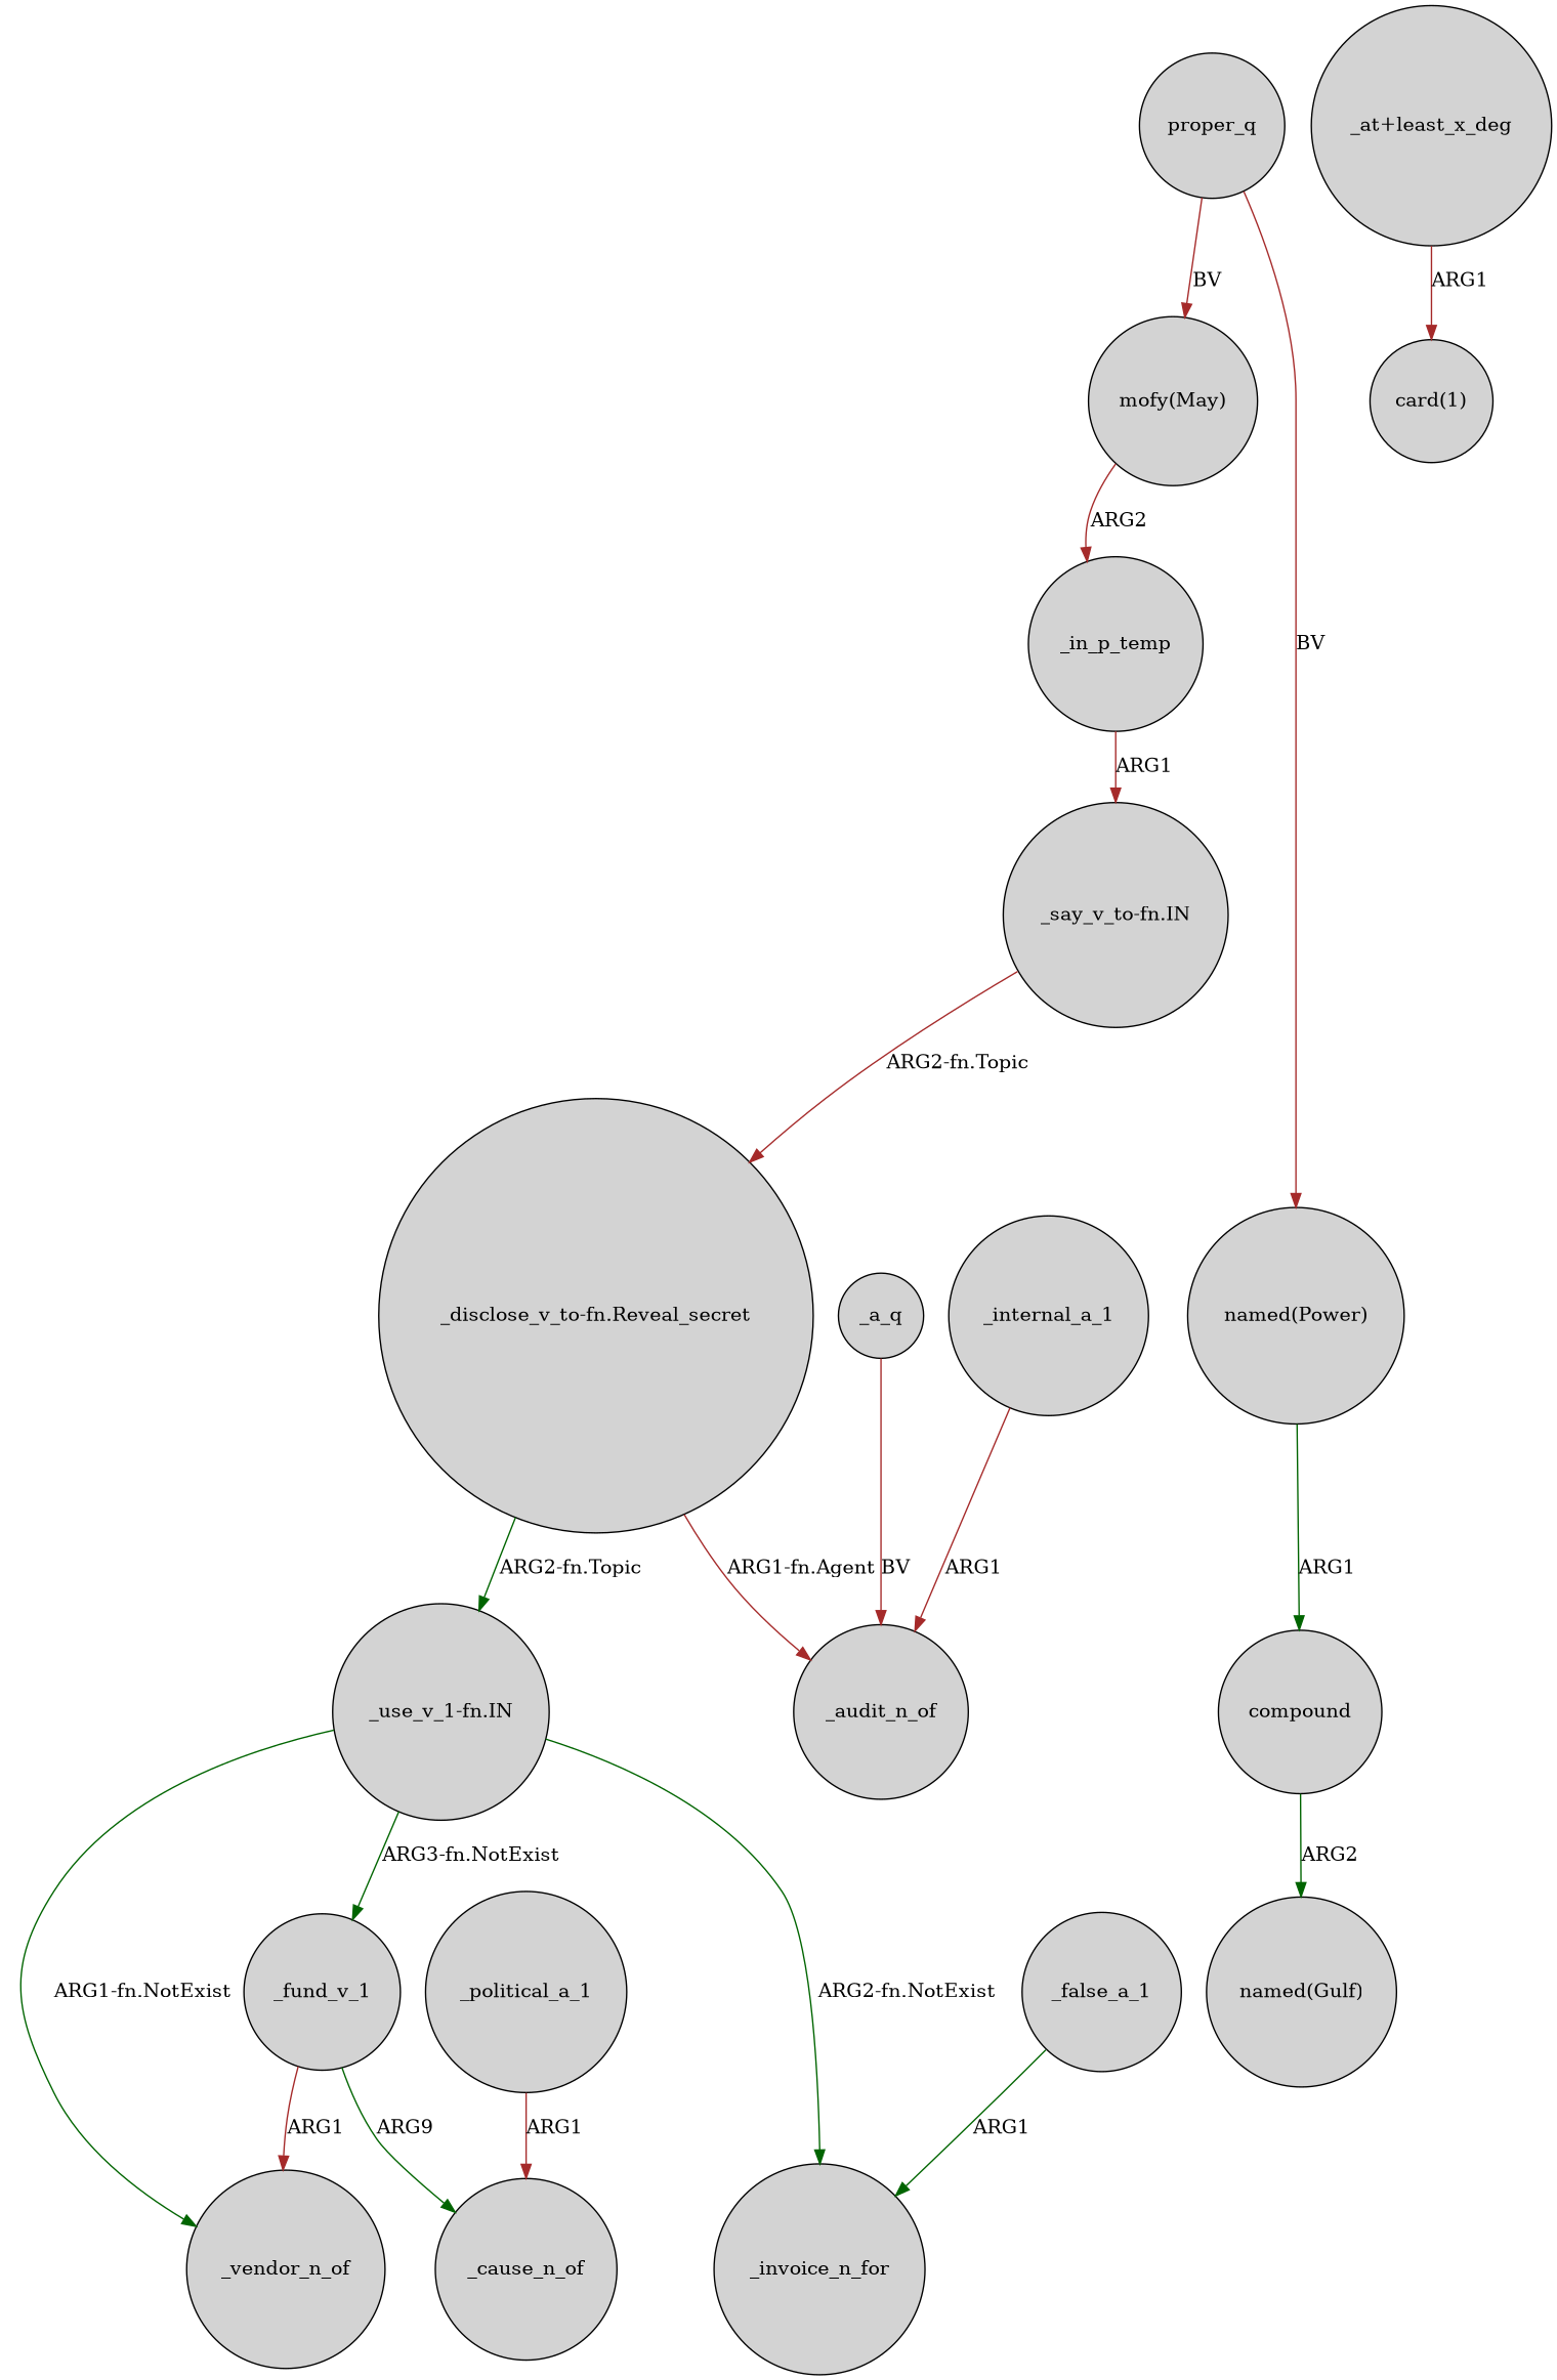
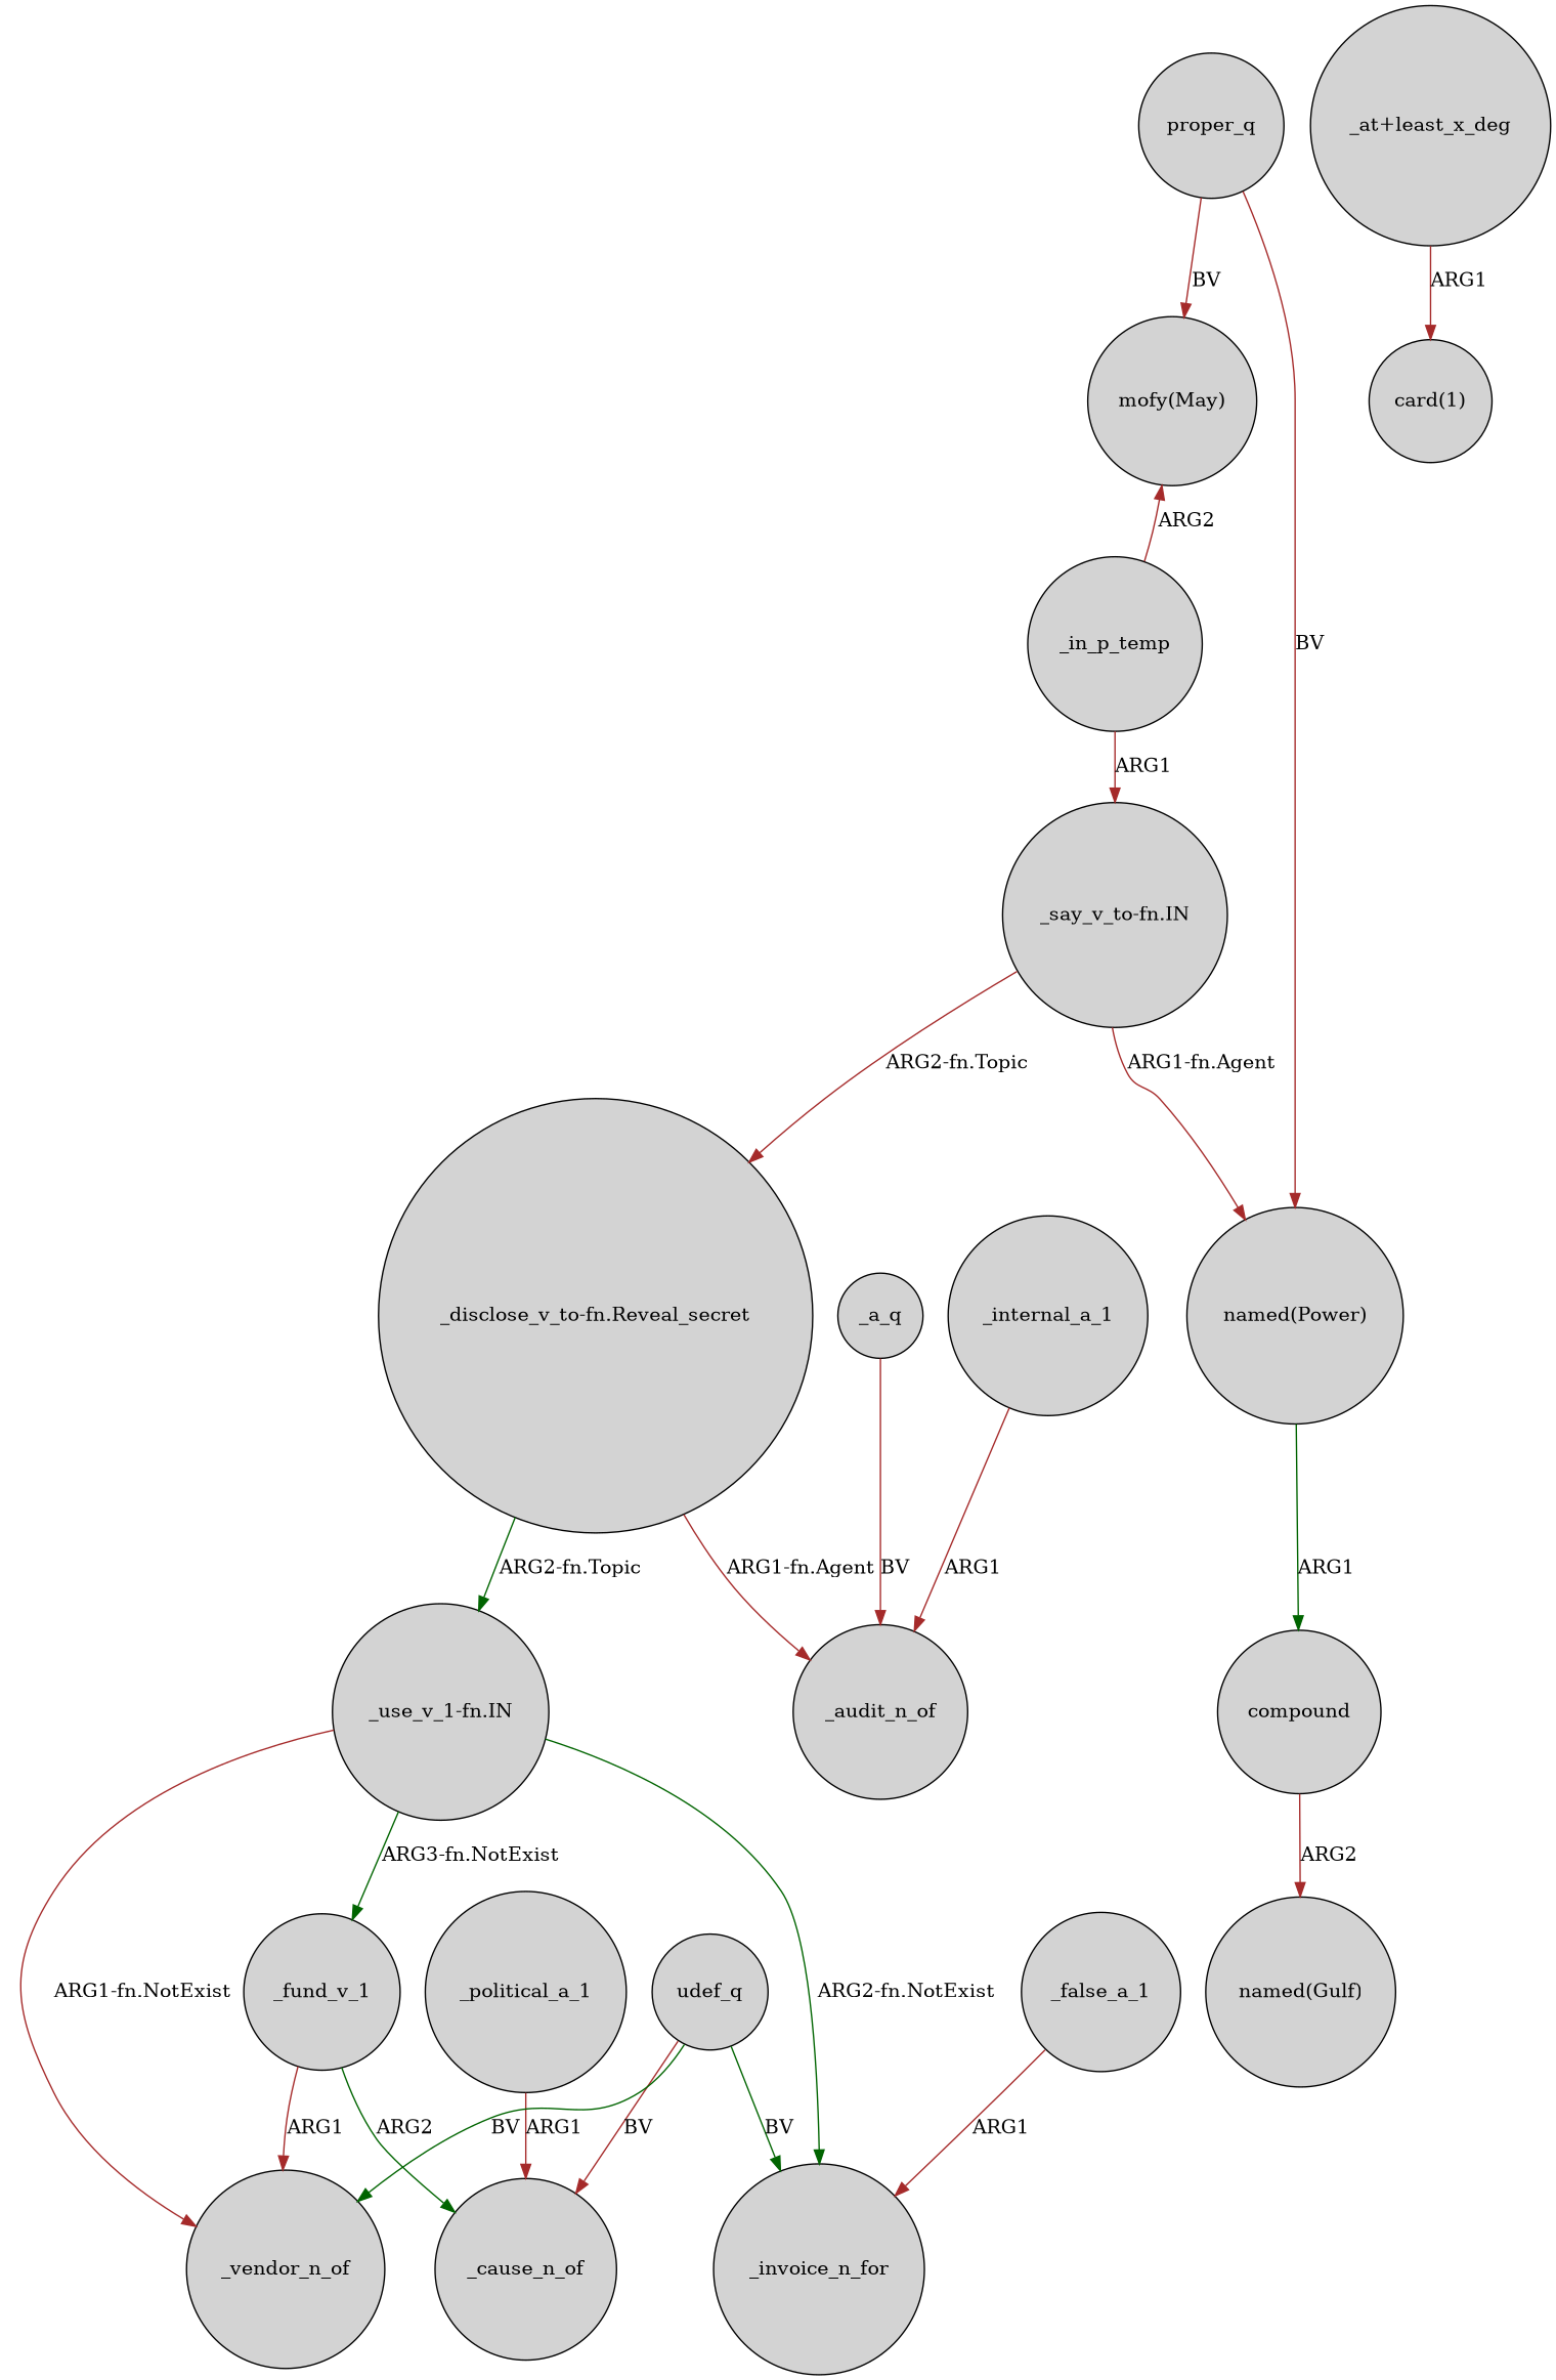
  digraph {
    node [shape=circle style=filled]
    edge [color=brown]
    _political_a_1
    _cause_n_of
+   udef_q
    _invoice_n_for
    _vendor_n_of
    compound
    "named(Gulf)"
    "named(Power)"
    _internal_a_1
    _audit_n_of
    "_at+least_x_deg"
    "card(1)"
    proper_q
    "mofy(May)"
    _a_q
    _false_a_1
    _in_p_temp
    "_say_v_to-fn.IN"
    "_disclose_v_to-fn.Reveal_secret"
    "_use_v_1-fn.IN"
    _fund_v_1
    _political_a_1 -> _cause_n_of [label=ARG1]
-   compound -> "named(Gulf)" [color=darkgreen label=ARG2]
+   udef_q -> _cause_n_of [label=BV]
+   udef_q -> _invoice_n_for [color=darkgreen label=BV]
+   udef_q -> _vendor_n_of [color=darkgreen label=BV]
+   compound -> "named(Gulf)" [label=ARG2]
    "named(Power)" -> compound [color=darkgreen label=ARG1]
    _internal_a_1 -> _audit_n_of [label=ARG1]
    "_at+least_x_deg" -> "card(1)" [label=ARG1]
    proper_q -> "named(Power)" [label=BV]
    proper_q -> "mofy(May)" [label=BV]
    _a_q -> _audit_n_of [label=BV]
-   _false_a_1 -> _invoice_n_for [color=darkgreen label=ARG1]
-   "mofy(May)" -> _in_p_temp [label=ARG2]
+   _false_a_1 -> _invoice_n_for [label=ARG1]
+   _in_p_temp -> "mofy(May)" [label=ARG2]
    _in_p_temp -> "_say_v_to-fn.IN" [label=ARG1]
+   "_say_v_to-fn.IN" -> "named(Power)" [label="ARG1-fn.Agent"]
    "_say_v_to-fn.IN" -> "_disclose_v_to-fn.Reveal_secret" [label="ARG2-fn.Topic"]
    "_disclose_v_to-fn.Reveal_secret" -> _audit_n_of [label="ARG1-fn.Agent"]
    "_disclose_v_to-fn.Reveal_secret" -> "_use_v_1-fn.IN" [color=darkgreen label="ARG2-fn.Topic"]
    "_use_v_1-fn.IN" -> _invoice_n_for [color=darkgreen label="ARG2-fn.NotExist"]
-   "_use_v_1-fn.IN" -> _vendor_n_of [color=darkgreen label="ARG1-fn.NotExist"]
+   "_use_v_1-fn.IN" -> _vendor_n_of [label="ARG1-fn.NotExist"]
    "_use_v_1-fn.IN" -> _fund_v_1 [color=darkgreen label="ARG3-fn.NotExist"]
-   _fund_v_1 -> _cause_n_of [color=darkgreen label=ARG9]
+   _fund_v_1 -> _cause_n_of [color=darkgreen label=ARG2]
    _fund_v_1 -> _vendor_n_of [label=ARG1]
  }
